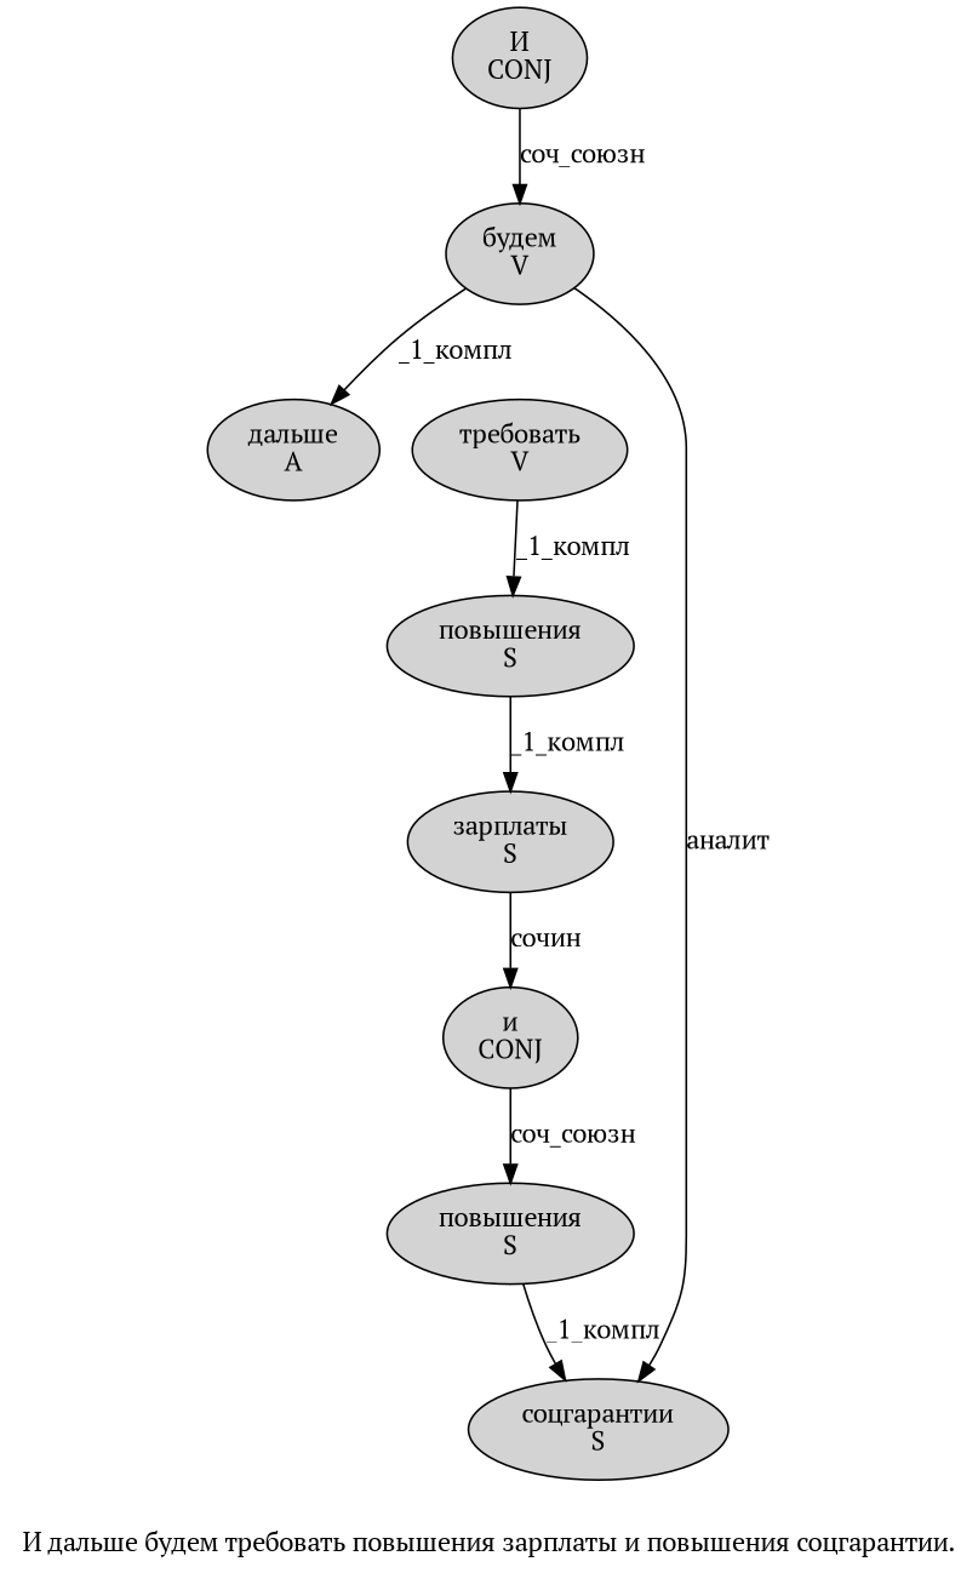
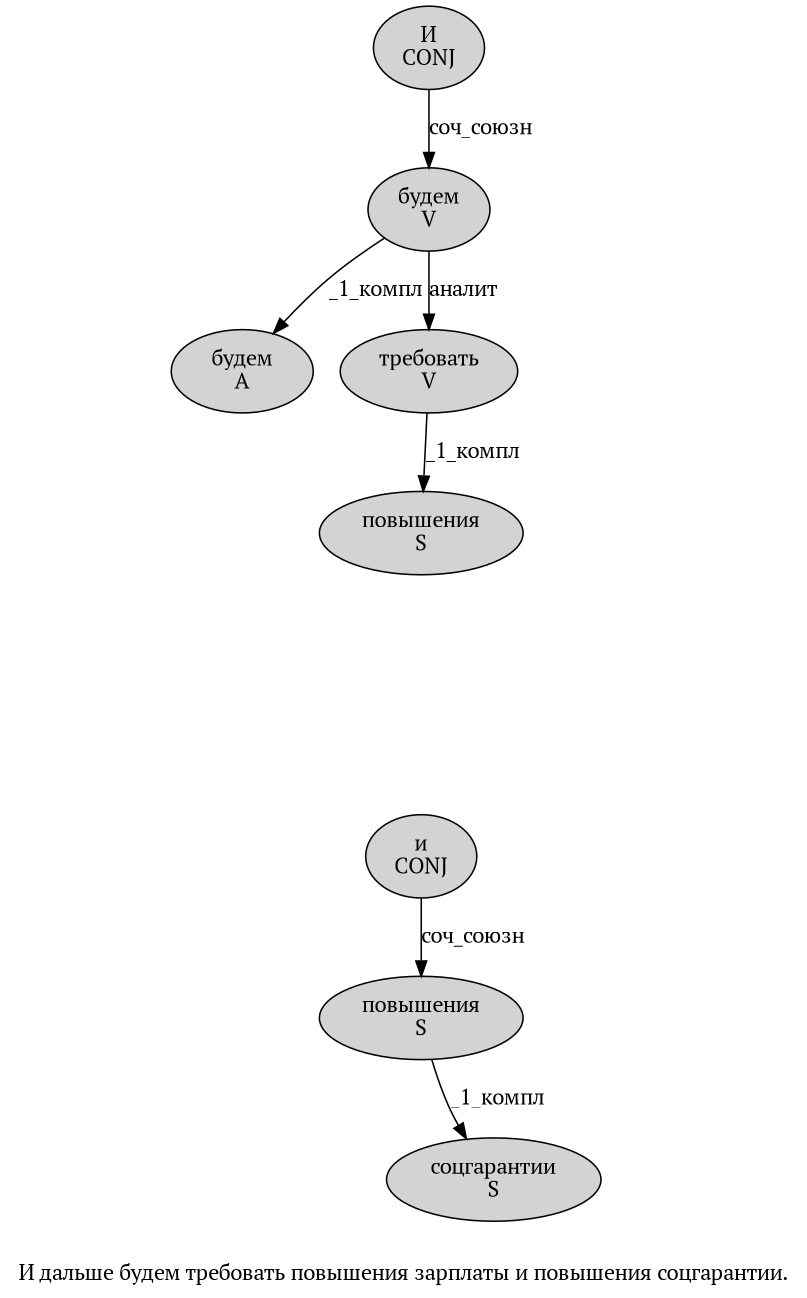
  digraph {
    fontname="PT Serif"
    label="И дальше будем требовать повышения зарплаты и повышения соцгарантии."
    node [fillcolor=lightgray fontname="PT Serif" penwidth=1 shape=ellipse style=filled]
    edge [fontname="PT Serif"]
    n1 [label="И\nCONJ"]
    n2 [label="будем\nV"]
-   n3 [label="дальше\nA"]
+   n3 [label="будем\nA"]
    n4 [label="требовать\nV"]
    n5 [label="повышения\nS"]
-   n6 [label="зарплаты\nS"]
    n7 [label="и\nCONJ"]
    n8 [label="повышения\nS"]
    n9 [label="соцгарантии\nS"]
    n1 -> n2 [label="соч_союзн"]
    n2 -> n3 [label="_1_компл"]
-   n2 -> n9 [label="аналит"]
+   n2 -> n4 [label="аналит"]
    n4 -> n5 [label="_1_компл"]
-   n5 -> n6 [label="_1_компл"]
-   n6 -> n7 [label="сочин"]
    n7 -> n8 [label="соч_союзн"]
    n8 -> n9 [label="_1_компл"]
  }
